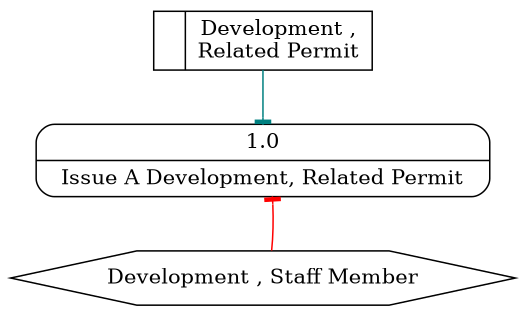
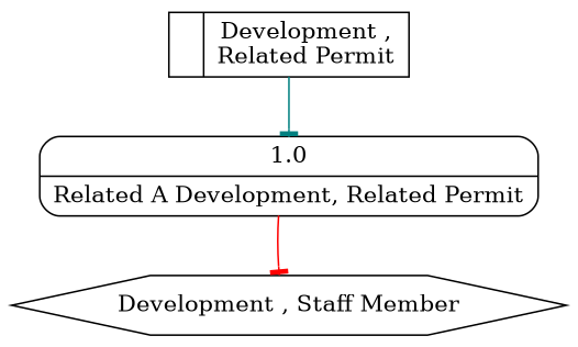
  digraph {
    edge [arrowhead=tee]
    n1 [label="<f0>  |<f1> Development ,\nRelated Permit " shape=record]
-   n2 [label="{<f0> 1.0|<f1> Issue A Development, Related Permit }" shape=Mrecord]
+   n2 [label="{<f0> 1.0|<f1> Related A Development, Related Permit }" shape=Mrecord]
    n3 [label="Development , Staff Member" shape=hexagon]
    n1 -> n2 [color=teal]
-   n3 -> n2 [color=red]
+   n2 -> n3 [color=red]
  }
